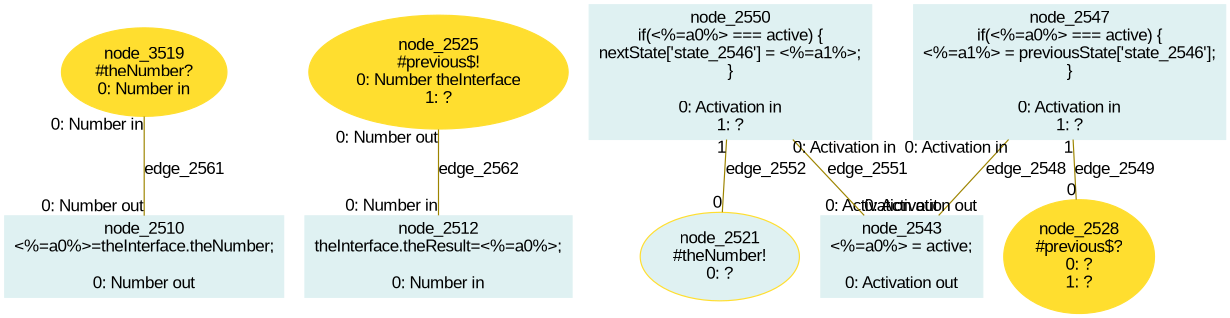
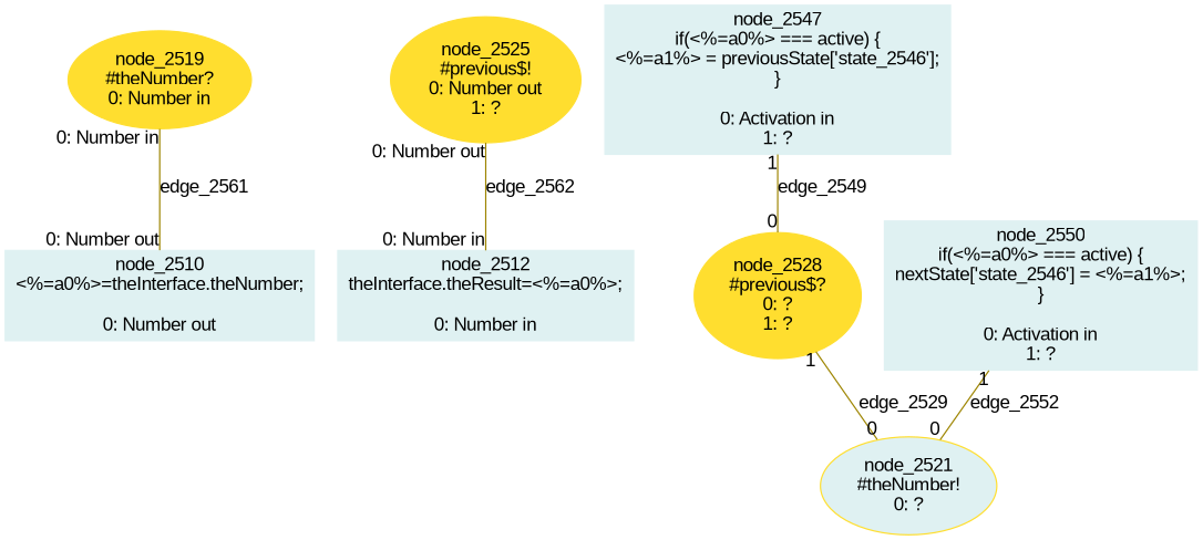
  digraph {
    fontname="Liberation Sans"
    node [color="#dff1f2" fontname="Liberation Sans" shape=box style=filled]
    edge [arrowHead=none arrowsize=1 color="#9d8400" dir=none fontname="Liberation Sans" headlabel=0 taillabel=1]
    n1 [label="node_2510\n<%=a0%>=theInterface.theNumber;\n\n0: Number out"]
    n2 [label="node_2512\ntheInterface.theResult=<%=a0%>;\n\n0: Number in"]
-   n3 [color="#ffde2f" label="node_3519\n#theNumber?\n0: Number in" shape=ellipse]
+   n3 [color="#ffde2f" label="node_2519\n#theNumber?\n0: Number in" shape=ellipse]
    n4 [color="#ffde2f" fillcolor="#dff1f2" label="node_2521\n#theNumber!\n0: ?" shape=ellipse]
-   n5 [color="#ffde2f" label="node_2525\n#previous$!\n0: Number theInterface\n1: ?" shape=ellipse]
+   n5 [color="#ffde2f" label="node_2525\n#previous$!\n0: Number out\n1: ?" shape=ellipse]
    n6 [color="#ffde2f" label="node_2528\n#previous$?\n0: ?\n1: ?" shape=ellipse]
-   n7 [label="node_2543\n<%=a0%> = active;\n\n0: Activation out"]
    n8 [label="node_2547\nif(<%=a0%> === active) {\n<%=a1%> = previousState['state_2546'];\n}\n\n0: Activation in\n1: ?"]
    n9 [label="node_2550\nif(<%=a0%> === active) {\nnextState['state_2546'] = <%=a1%>;\n}\n\n0: Activation in\n1: ?"]
    n3 -> n1 [headlabel="0: Number out" label=edge_2561 taillabel="0: Number in"]
    n5 -> n2 [headlabel="0: Number in" label=edge_2562 taillabel="0: Number out"]
+   n6 -> n4 [label=edge_2529]
    n8 -> n6 [label=edge_2549]
-   n8 -> n7 [headlabel="0: Activation out" label=edge_2548 taillabel="0: Activation in"]
    n9 -> n4 [label=edge_2552]
-   n9 -> n7 [headlabel="0: Activation out" label=edge_2551 taillabel="0: Activation in"]
  }
